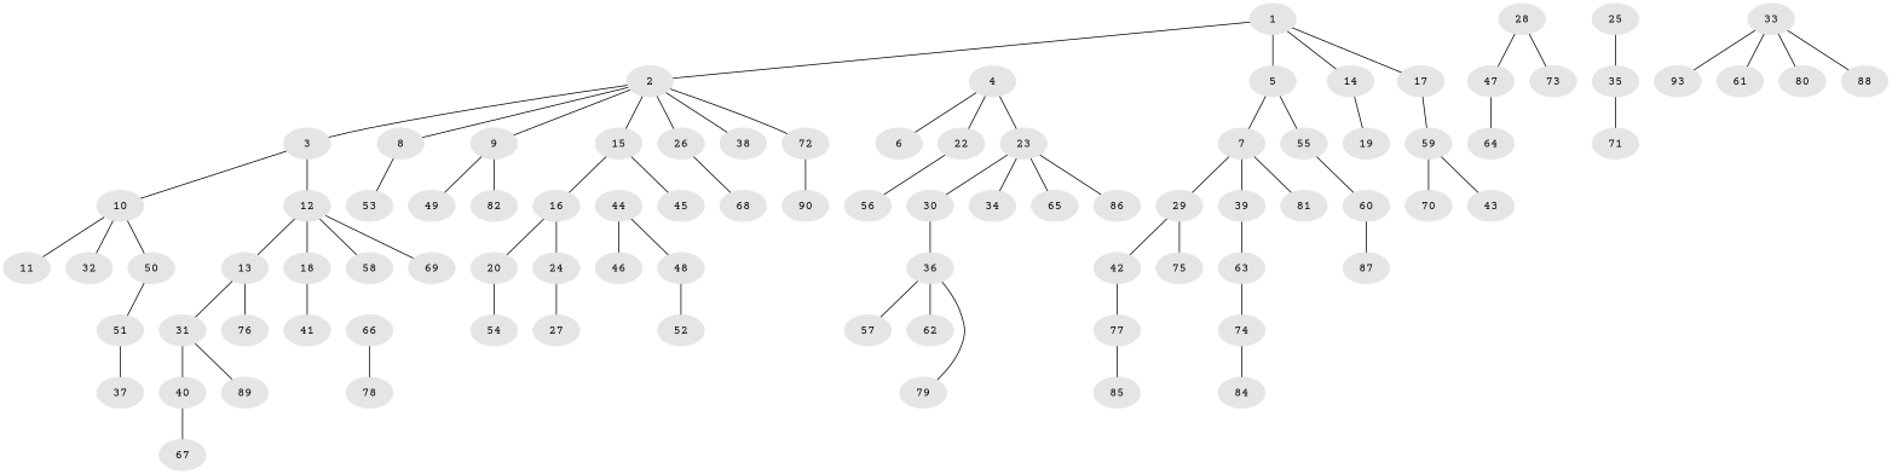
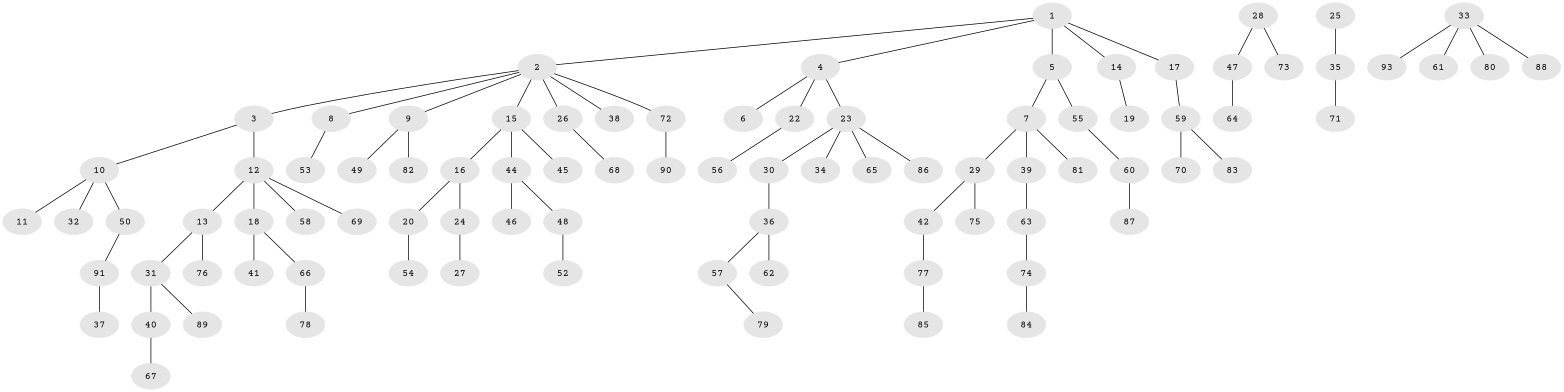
  graph {
    fontname="Courier Prime"
    node [color=gray90 fontname="Courier Prime" style=filled]
    edge [fontname="Courier Prime"]
    1
    2
    4
    5
    14
    17
    3
    8
    9
    15
    26
    38
    72
    6
    22
    23
    7
    55
    19
    59
    10
    12
    53
    49
    82
    16
    44
    45
    68
    90
    11
    32
    50
    13
    18
    58
    69
    56
    30
    34
    65
    86
    28
    47
    73
    29
    39
    81
    60
    42
    75
    63
-   51
+   51 [label=91]
    31
    76
    41
    66
    40
    89
    20
    24
    46
    48
    54
    27
    70
-   83 [label=43]
+   83
    78
    25
    35
    n71 [label=93]
    33
    61
    80
    88
    36
    71
    64
    77
    57
    62
    67
    79
    74
    85
    52
    37
    87
    84
    1 -- 2
+   1 -- 4
    1 -- 5
    1 -- 14
    1 -- 17
    2 -- 3
    2 -- 8
    2 -- 9
    2 -- 15
    2 -- 26
    2 -- 38
    2 -- 72
    4 -- 6
    4 -- 22
    4 -- 23
    5 -- 7
    5 -- 55
    14 -- 19
    17 -- 59
    3 -- 10
    3 -- 12
    8 -- 53
    9 -- 49
    9 -- 82
    15 -- 16
+   15 -- 44
    15 -- 45
    26 -- 68
    72 -- 90
    22 -- 56
    23 -- 30
    23 -- 34
    23 -- 65
    23 -- 86
    7 -- 29
    7 -- 39
    7 -- 81
    55 -- 60
    59 -- 70
    59 -- 83
    10 -- 11
    10 -- 32
    10 -- 50
    12 -- 13
    12 -- 18
    12 -- 58
    12 -- 69
    16 -- 20
    16 -- 24
    44 -- 46
    44 -- 48
    50 -- 51
    13 -- 31
    13 -- 76
    18 -- 41
+   18 -- 66
    30 -- 36
    28 -- 47
    28 -- 73
    47 -- 64
    29 -- 42
    29 -- 75
    39 -- 63
    60 -- 87
    42 -- 77
    63 -- 74
    51 -- 37
    31 -- 40
    31 -- 89
    66 -- 78
    40 -- 67
    20 -- 54
    24 -- 27
    48 -- 52
    25 -- 35
    35 -- 71
    33 -- n71
    33 -- 61
    33 -- 80
    33 -- 88
    36 -- 57
    36 -- 62
    77 -- 85
-   36 -- 79
+   57 -- 79
    74 -- 84
  }
